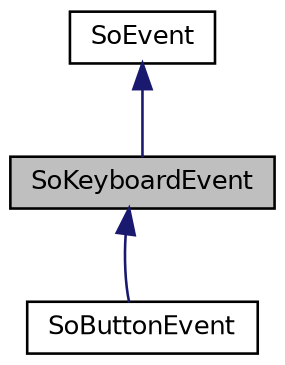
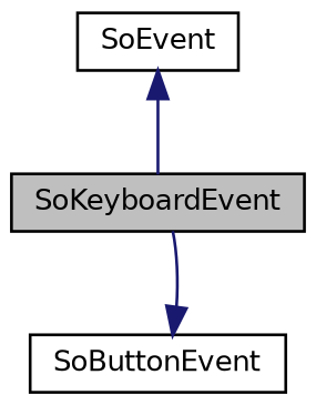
  digraph {
    node [color=black fillcolor=white fontname=Helvetica fontsize=10 shape=record style=filled]
    edge [color=midnightblue dir=back fontname=Helvetica fontsize=10 labelfontname=Helvetica labelfontsize=10 style=solid]
    n1 [fillcolor=grey75 fontcolor=black height=0.2 label=SoKeyboardEvent width=0.4]
    n2 [height=0.2 label=SoButtonEvent width=0.4]
    n3 [height=0.2 label=SoEvent width=0.4]
-   n1 -> n2
+   n2 -> n1
    n3 -> n1
  }
